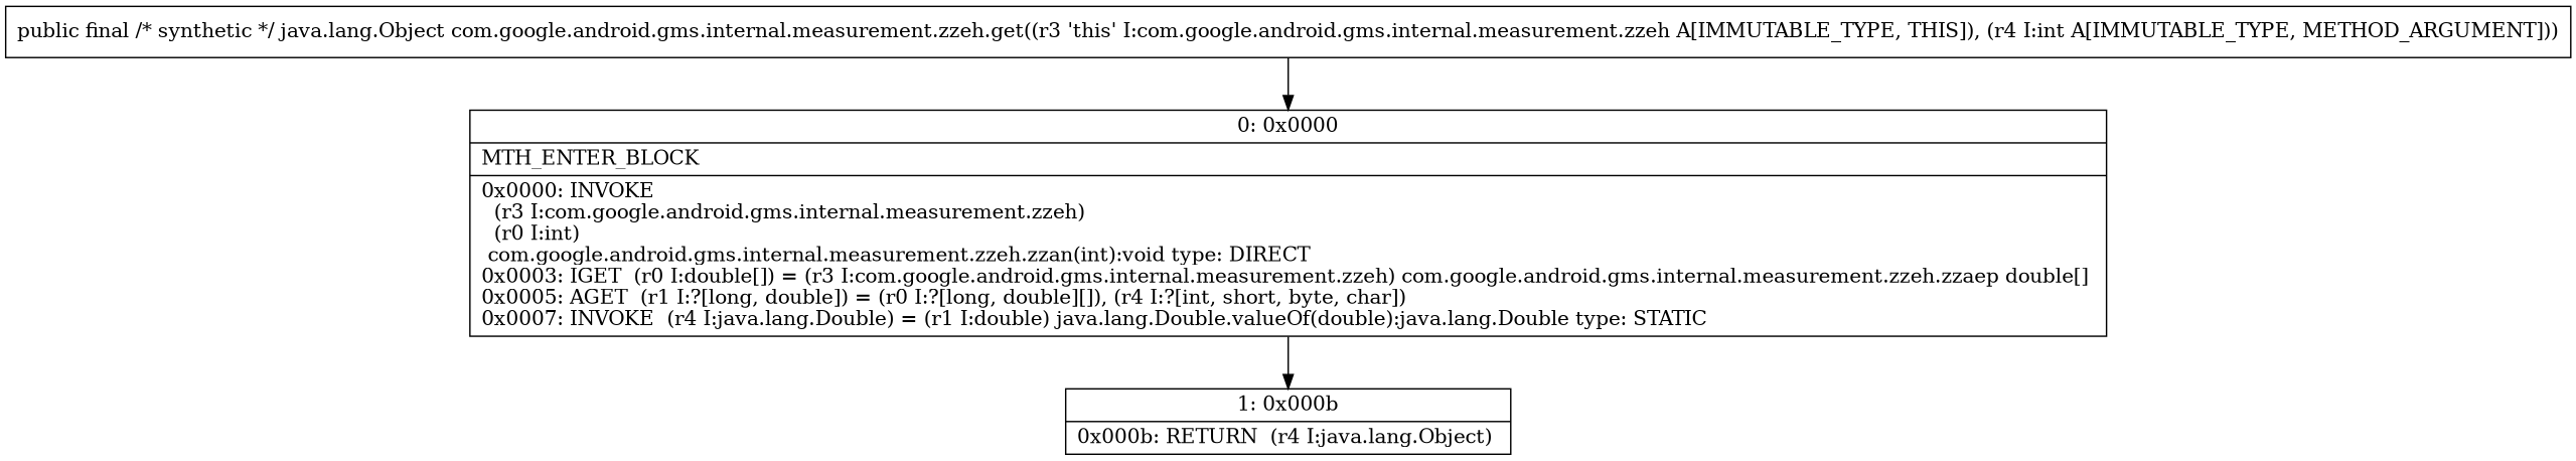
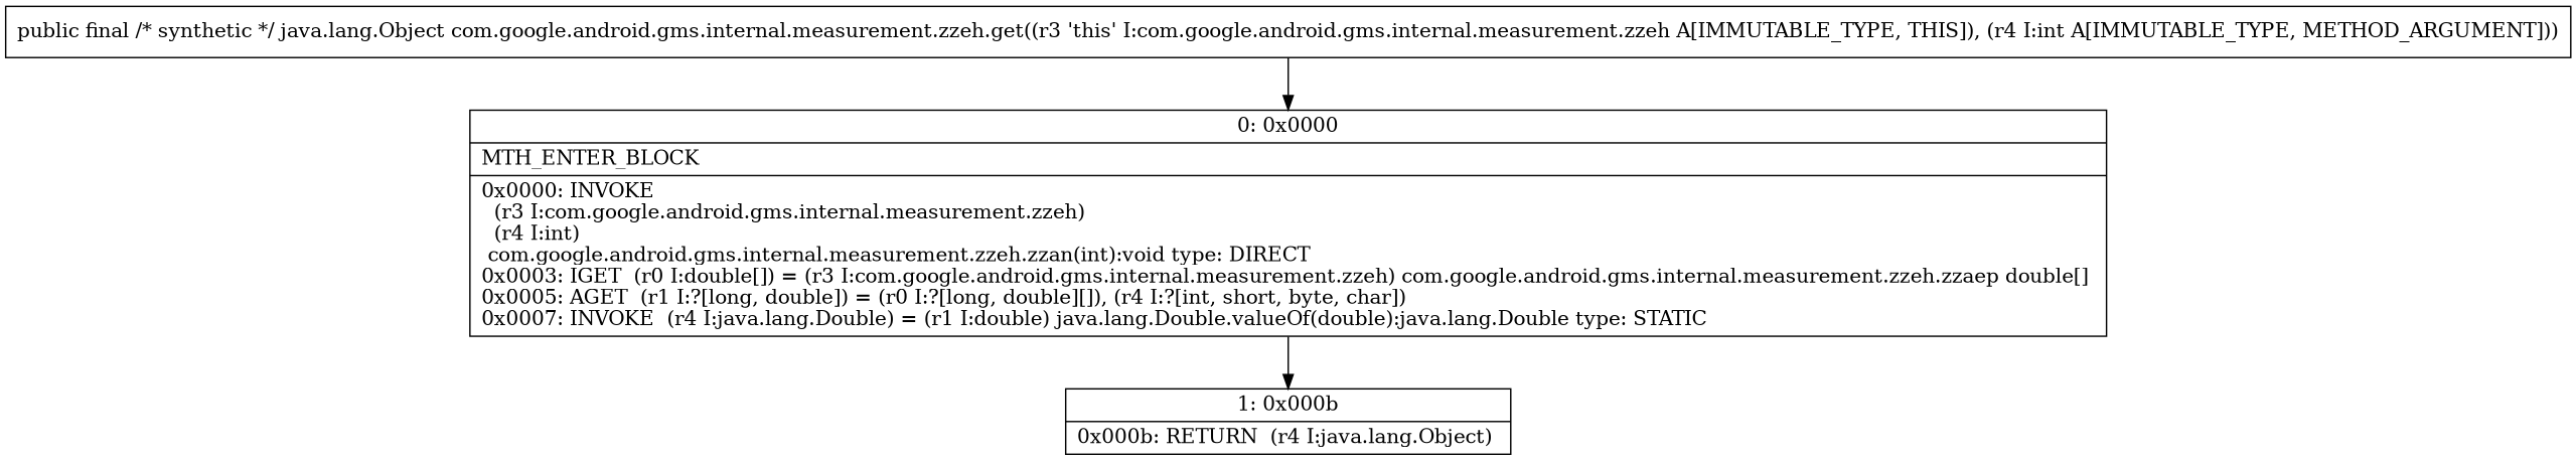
  digraph {
    node [shape=record]
-   n1 [label="{0\:\ 0x0000|MTH_ENTER_BLOCK\l|0x0000: INVOKE  \l  (r3 I:com.google.android.gms.internal.measurement.zzeh)\l  (r0 I:int)\l com.google.android.gms.internal.measurement.zzeh.zzan(int):void type: DIRECT \l0x0003: IGET  (r0 I:double[]) = (r3 I:com.google.android.gms.internal.measurement.zzeh) com.google.android.gms.internal.measurement.zzeh.zzaep double[] \l0x0005: AGET  (r1 I:?[long, double]) = (r0 I:?[long, double][]), (r4 I:?[int, short, byte, char]) \l0x0007: INVOKE  (r4 I:java.lang.Double) = (r1 I:double) java.lang.Double.valueOf(double):java.lang.Double type: STATIC \l}"]
+   n1 [label="{0\:\ 0x0000|MTH_ENTER_BLOCK\l|0x0000: INVOKE  \l  (r3 I:com.google.android.gms.internal.measurement.zzeh)\l  (r4 I:int)\l com.google.android.gms.internal.measurement.zzeh.zzan(int):void type: DIRECT \l0x0003: IGET  (r0 I:double[]) = (r3 I:com.google.android.gms.internal.measurement.zzeh) com.google.android.gms.internal.measurement.zzeh.zzaep double[] \l0x0005: AGET  (r1 I:?[long, double]) = (r0 I:?[long, double][]), (r4 I:?[int, short, byte, char]) \l0x0007: INVOKE  (r4 I:java.lang.Double) = (r1 I:double) java.lang.Double.valueOf(double):java.lang.Double type: STATIC \l}"]
    n2 [label="{1\:\ 0x000b|0x000b: RETURN  (r4 I:java.lang.Object) \l}"]
    n3 [label="{public final \/* synthetic *\/ java.lang.Object com.google.android.gms.internal.measurement.zzeh.get((r3 'this' I:com.google.android.gms.internal.measurement.zzeh A[IMMUTABLE_TYPE, THIS]), (r4 I:int A[IMMUTABLE_TYPE, METHOD_ARGUMENT])) }"]
    n1 -> n2
    n3 -> n1
  }
